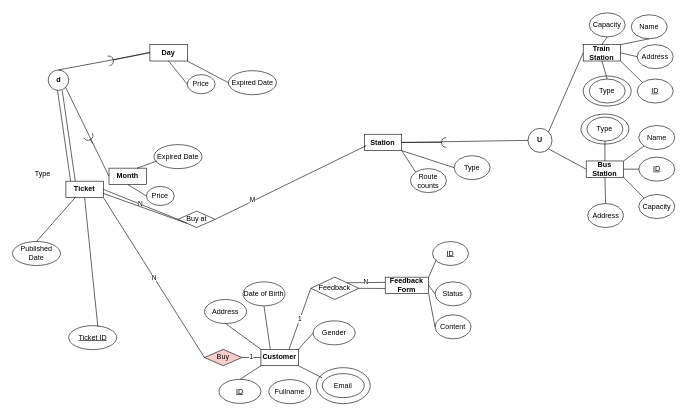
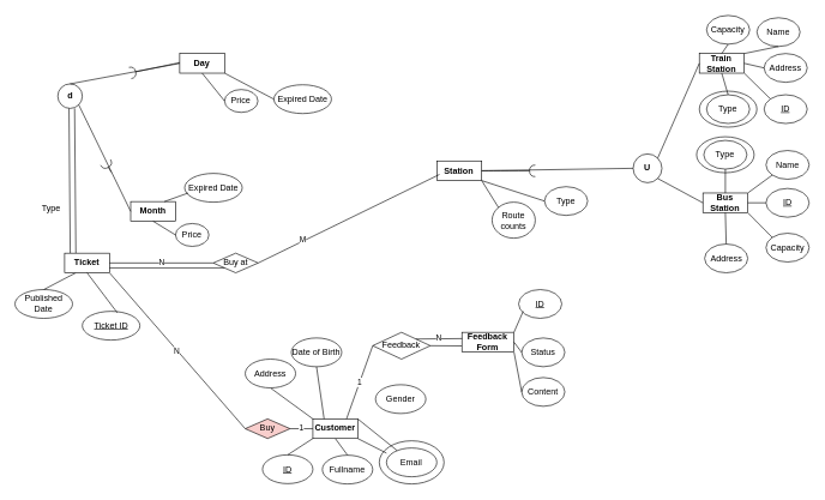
  <mxCell id="0" />
  <mxCell id="1" parent="0" />
  <mxCell id="2" value="" style="ellipse;whiteSpace=wrap;html=1;" parent="1" vertex="1"><mxGeometry x="967.35" y="189.61" width="80" height="50" as="geometry" /></mxCell>
  <mxCell id="3" value="" style="ellipse;whiteSpace=wrap;html=1;" parent="1" vertex="1"><mxGeometry x="971.18" y="126.21" width="80" height="50" as="geometry" /></mxCell>
  <mxCell id="4" value="" style="ellipse;whiteSpace=wrap;html=1;" parent="1" vertex="1"><mxGeometry x="526.34" y="612.22" width="90" height="60" as="geometry" /></mxCell>
  <mxCell id="5" value="Type" style="text;html=1;align=center;verticalAlign=middle;resizable=0;points=[];autosize=1;strokeColor=none;fillColor=none;" parent="1" vertex="1"><mxGeometry x="45" y="274.5" width="50" height="30" as="geometry" /></mxCell>
  <mxCell id="6" value="&lt;u&gt;ID&lt;/u&gt;" style="ellipse;whiteSpace=wrap;html=1;" parent="1" vertex="1"><mxGeometry x="364.06" y="631.77" width="70" height="40" as="geometry" /></mxCell>
  <mxCell id="7" value="Fullname" style="ellipse;whiteSpace=wrap;html=1;" parent="1" vertex="1"><mxGeometry x="447.23" y="632.22" width="70" height="40" as="geometry" /></mxCell>
  <mxCell id="8" value="Email" style="ellipse;whiteSpace=wrap;html=1;" parent="1" vertex="1"><mxGeometry x="536.34" y="622.22" width="70" height="40" as="geometry" /></mxCell>
  <mxCell id="9" value="" style="endArrow=none;html=1;rounded=0;entryX=0;entryY=1;entryDx=0;entryDy=0;exitX=0.5;exitY=0;exitDx=0;exitDy=0;" parent="1" source="6" target="12" edge="1"><mxGeometry width="50" height="50" relative="1" as="geometry"><mxPoint x="482.34" y="541.77" as="sourcePoint" /><mxPoint x="532.34" y="491.77" as="targetPoint" /></mxGeometry></mxCell>
+ <mxCell id="10" value="" style="endArrow=none;html=1;rounded=0;entryX=0.5;entryY=1;entryDx=0;entryDy=0;exitX=0.5;exitY=0;exitDx=0;exitDy=0;" parent="1" source="7" target="12" edge="1"><mxGeometry width="50" height="50" relative="1" as="geometry"><mxPoint x="432.34" y="601.77" as="sourcePoint" /><mxPoint x="482.34" y="551.77" as="targetPoint" /></mxGeometry></mxCell>
  <mxCell id="11" value="" style="endArrow=none;html=1;rounded=0;entryX=1;entryY=1;entryDx=0;entryDy=0;" parent="1" target="12" edge="1"><mxGeometry width="50" height="50" relative="1" as="geometry"><mxPoint x="536.34" y="629.27" as="sourcePoint" /><mxPoint x="542.34" y="551.77" as="targetPoint" /></mxGeometry></mxCell>
  <mxCell id="12" value="&lt;b&gt;Customer&lt;/b&gt;" style="rounded=0;whiteSpace=wrap;html=1;" parent="1" vertex="1"><mxGeometry x="434.061" y="581.775" width="62.345" height="27.273" as="geometry" /></mxCell>
  <mxCell id="13" value="" style="endArrow=none;html=1;rounded=0;entryX=0.5;entryY=1;entryDx=0;entryDy=0;exitX=0.5;exitY=1;exitDx=0;exitDy=0;" parent="1" source="42" target="42" edge="1"><mxGeometry width="50" height="50" relative="1" as="geometry"><mxPoint x="512.34" y="571.77" as="sourcePoint" /><mxPoint x="562.34" y="521.77" as="targetPoint" /></mxGeometry></mxCell>
- <mxCell id="14" value="" style="endArrow=none;html=1;rounded=0;entryX=0;entryY=0.5;entryDx=0;entryDy=0;exitX=1;exitY=0;exitDx=0;exitDy=0;" parent="1" source="12" target="43" edge="1"><mxGeometry width="50" height="50" relative="1" as="geometry"><mxPoint x="512.34" y="571.77" as="sourcePoint" /><mxPoint x="562.34" y="521.77" as="targetPoint" /></mxGeometry></mxCell>
+ <mxCell id="14" value="" style="endArrow=none;html=1;rounded=0;exitX=1;exitY=0;exitDx=0;exitDy=0;" parent="1" source="12" target="8" edge="1"><mxGeometry width="50" height="50" relative="1" as="geometry"><mxPoint x="512.34" y="571.77" as="sourcePoint" /><mxPoint x="562.34" y="521.77" as="targetPoint" /></mxGeometry></mxCell>
  <mxCell id="15" value="" style="endArrow=none;html=1;rounded=0;entryX=0.5;entryY=1;entryDx=0;entryDy=0;exitX=0;exitY=0;exitDx=0;exitDy=0;" parent="1" source="12" target="41" edge="1"><mxGeometry width="50" height="50" relative="1" as="geometry"><mxPoint x="432.34" y="511.77" as="sourcePoint" /><mxPoint x="532.34" y="491.77" as="targetPoint" /></mxGeometry></mxCell>
  <mxCell id="16" value="1" style="endArrow=none;html=1;rounded=0;entryX=1;entryY=0.5;entryDx=0;entryDy=0;exitX=0;exitY=0.5;exitDx=0;exitDy=0;" parent="1" source="12" target="18" edge="1"><mxGeometry width="50" height="50" relative="1" as="geometry"><mxPoint x="404.06" y="601.77" as="sourcePoint" /><mxPoint x="454.06" y="551.77" as="targetPoint" /></mxGeometry></mxCell>
  <mxCell id="17" value="N" style="endArrow=none;html=1;rounded=0;entryX=1;entryY=1;entryDx=0;entryDy=0;exitX=0;exitY=0.5;exitDx=0;exitDy=0;" parent="1" source="18" target="58" edge="1"><mxGeometry width="50" height="50" relative="1" as="geometry"><mxPoint x="167.72" y="534.5" as="sourcePoint" /><mxPoint x="217.72" y="484.5" as="targetPoint" /></mxGeometry></mxCell>
  <mxCell id="18" value="Buy" style="rhombus;whiteSpace=wrap;html=1;fillColor=#f8cecc;" parent="1" vertex="1"><mxGeometry x="339.997" y="581.775" width="62.345" height="27.273" as="geometry" /></mxCell>
  <mxCell id="19" value="1" style="endArrow=none;html=1;rounded=0;exitX=0;exitY=0.5;exitDx=0;exitDy=0;entryX=0.75;entryY=0;entryDx=0;entryDy=0;" parent="1" source="38" target="12" edge="1"><mxGeometry width="50" height="50" relative="1" as="geometry"><mxPoint x="602.34" y="601.77" as="sourcePoint" /><mxPoint x="482.34" y="511.77" as="targetPoint" /></mxGeometry></mxCell>
  <mxCell id="20" value="&lt;b&gt;Month&lt;/b&gt;" style="rounded=0;whiteSpace=wrap;html=1;" parent="1" vertex="1"><mxGeometry x="180.82" y="279.727" width="62.345" height="27.273" as="geometry" /></mxCell>
  <mxCell id="21" value="&lt;b&gt;Day&lt;/b&gt;" style="rounded=0;whiteSpace=wrap;html=1;" parent="1" vertex="1"><mxGeometry x="248.97" y="73.93" width="62.345" height="27.273" as="geometry" /></mxCell>
  <mxCell id="22" value="&lt;b&gt;Station&lt;/b&gt;" style="rounded=0;whiteSpace=wrap;html=1;" parent="1" vertex="1"><mxGeometry x="606.335" y="223.253" width="62.345" height="27.273" as="geometry" /></mxCell>
  <mxCell id="23" value="Buy at" style="rhombus;whiteSpace=wrap;html=1;" parent="1" vertex="1"><mxGeometry x="295.657" y="351.438" width="62.345" height="27.273" as="geometry" /></mxCell>
  <mxCell id="24" value="&lt;b&gt;d&lt;/b&gt;" style="ellipse;whiteSpace=wrap;html=1;aspect=fixed;" parent="1" vertex="1"><mxGeometry x="79.51" y="116.091" width="34.091" height="34.091" as="geometry" /></mxCell>
  <mxCell id="25" value="" style="endArrow=none;html=1;rounded=0;entryX=0.125;entryY=0;entryDx=0;entryDy=0;entryPerimeter=0;" parent="1" target="58" edge="1"><mxGeometry width="50" height="50" relative="1" as="geometry"><mxPoint x="95.096" y="150.182" as="sourcePoint" /><mxPoint x="266.544" y="136.545" as="targetPoint" /></mxGeometry></mxCell>
  <mxCell id="26" value="" style="endArrow=none;html=1;rounded=0;exitX=0.25;exitY=0;exitDx=0;exitDy=0;" parent="1" source="58" edge="1"><mxGeometry width="50" height="50" relative="1" as="geometry"><mxPoint x="102.889" y="170.636" as="sourcePoint" /><mxPoint x="102.889" y="150.182" as="targetPoint" /></mxGeometry></mxCell>
  <mxCell id="27" value="" style="endArrow=none;html=1;rounded=0;entryX=0;entryY=0.5;entryDx=0;entryDy=0;exitX=0.5;exitY=0;exitDx=0;exitDy=0;strokeWidth=1;" parent="1" source="24" target="21" edge="1"><mxGeometry width="50" height="50" relative="1" as="geometry"><mxPoint x="211.993" y="116.091" as="sourcePoint" /><mxPoint x="250.958" y="82" as="targetPoint" /></mxGeometry></mxCell>
  <mxCell id="28" value="" style="endArrow=none;html=1;rounded=0;entryX=1;entryY=1;entryDx=0;entryDy=0;exitX=0;exitY=0.5;exitDx=0;exitDy=0;" parent="1" source="20" target="24" edge="1"><mxGeometry width="50" height="50" relative="1" as="geometry"><mxPoint x="258.751" y="232" as="sourcePoint" /><mxPoint x="297.717" y="197.909" as="targetPoint" /></mxGeometry></mxCell>
  <mxCell id="29" value="" style="rounded=0;orthogonalLoop=1;jettySize=auto;html=1;endArrow=halfCircle;endFill=0;endSize=6;strokeWidth=1;sketch=0;fontSize=12;curved=1;" parent="1" edge="1"><mxGeometry relative="1" as="geometry"><mxPoint x="153.648" y="238.818" as="sourcePoint" /><mxPoint x="145.855" y="225.182" as="targetPoint" /></mxGeometry></mxCell>
  <mxCell id="30" value="" style="rounded=0;orthogonalLoop=1;jettySize=auto;html=1;endArrow=halfCircle;endFill=0;endSize=6;strokeWidth=1;sketch=0;fontSize=12;curved=1;exitX=0;exitY=0.5;exitDx=0;exitDy=0;" parent="1" edge="1"><mxGeometry relative="1" as="geometry"><mxPoint x="248.97" y="86.566" as="sourcePoint" /><mxPoint x="180" y="101" as="targetPoint" /></mxGeometry></mxCell>
  <mxCell id="31" value="Expired Date" style="ellipse;whiteSpace=wrap;html=1;" parent="1" vertex="1"><mxGeometry x="379.87" y="117.34" width="80" height="40" as="geometry" /></mxCell>
  <mxCell id="32" value="Price" style="ellipse;whiteSpace=wrap;html=1;" parent="1" vertex="1"><mxGeometry x="311.32" y="123.93" width="46.34" height="31.82" as="geometry" /></mxCell>
  <mxCell id="33" value="" style="endArrow=none;html=1;rounded=0;entryX=0;entryY=0.5;entryDx=0;entryDy=0;exitX=0.5;exitY=1;exitDx=0;exitDy=0;" parent="1" source="21" target="32" edge="1"><mxGeometry width="50" height="50" relative="1" as="geometry"><mxPoint x="297.66" y="203.93" as="sourcePoint" /><mxPoint x="347.66" y="153.93" as="targetPoint" /></mxGeometry></mxCell>
  <mxCell id="34" value="" style="endArrow=none;html=1;rounded=0;entryX=1;entryY=1;entryDx=0;entryDy=0;exitX=0;exitY=0.5;exitDx=0;exitDy=0;" parent="1" source="31" target="21" edge="1"><mxGeometry width="50" height="50" relative="1" as="geometry"><mxPoint x="457.66" y="203.93" as="sourcePoint" /><mxPoint x="507.66" y="153.93" as="targetPoint" /></mxGeometry></mxCell>
  <mxCell id="35" value="Price" style="ellipse;whiteSpace=wrap;html=1;" parent="1" vertex="1"><mxGeometry x="243.17" y="310.18" width="46.34" height="31.82" as="geometry" /></mxCell>
  <mxCell id="36" value="" style="endArrow=none;html=1;rounded=0;entryX=0.5;entryY=1;entryDx=0;entryDy=0;exitX=0;exitY=0.5;exitDx=0;exitDy=0;" parent="1" source="35" target="20" edge="1"><mxGeometry width="50" height="50" relative="1" as="geometry"><mxPoint x="409.51" y="302" as="sourcePoint" /><mxPoint x="459.51" y="252" as="targetPoint" /></mxGeometry></mxCell>
  <mxCell id="37" value="&lt;b&gt;Feedback Form&lt;/b&gt;" style="rounded=0;whiteSpace=wrap;html=1;" parent="1" vertex="1"><mxGeometry x="641.18" y="461.43" width="72.34" height="27.27" as="geometry" /></mxCell>
  <mxCell id="38" value="Feedback" style="rhombus;whiteSpace=wrap;html=1;" parent="1" vertex="1"><mxGeometry x="517.23" y="461.43" width="80" height="37.27" as="geometry" /></mxCell>
  <mxCell id="39" value="" style="endArrow=none;html=1;rounded=0;exitX=1;exitY=0.5;exitDx=0;exitDy=0;entryX=-0.003;entryY=0.693;entryDx=0;entryDy=0;entryPerimeter=0;" parent="1" source="38" target="37" edge="1"><mxGeometry width="50" height="50" relative="1" as="geometry"><mxPoint x="643.37" y="439.27" as="sourcePoint" /><mxPoint x="693.37" y="389.27" as="targetPoint" /></mxGeometry></mxCell>
  <mxCell id="40" value="N" style="endArrow=none;html=1;rounded=0;entryX=1;entryY=0;entryDx=0;entryDy=0;exitX=0.004;exitY=0.319;exitDx=0;exitDy=0;exitPerimeter=0;" parent="1" source="37" target="38" edge="1"><mxGeometry width="50" height="50" relative="1" as="geometry"><mxPoint x="643.37" y="439.27" as="sourcePoint" /><mxPoint x="693.37" y="389.27" as="targetPoint" /></mxGeometry></mxCell>
  <mxCell id="41" value="Address" style="ellipse;whiteSpace=wrap;html=1;" parent="1" vertex="1"><mxGeometry x="340.06" y="498.7" width="70" height="40" as="geometry" /></mxCell>
  <mxCell id="42" value="Date of Birth" style="ellipse;whiteSpace=wrap;html=1;" parent="1" vertex="1"><mxGeometry x="404.12" y="469.27" width="70" height="40" as="geometry" /></mxCell>
  <mxCell id="43" value="Gender" style="ellipse;whiteSpace=wrap;html=1;" parent="1" vertex="1"><mxGeometry x="521.07" y="534.27" width="70" height="40" as="geometry" /></mxCell>
  <mxCell id="44" value="&lt;u&gt;ID&lt;/u&gt;" style="ellipse;whiteSpace=wrap;html=1;" parent="1" vertex="1"><mxGeometry x="720" y="402" width="60" height="40" as="geometry" /></mxCell>
  <mxCell id="45" value="Status" style="ellipse;whiteSpace=wrap;html=1;" parent="1" vertex="1"><mxGeometry x="724.26" y="469.27" width="60" height="40" as="geometry" /></mxCell>
  <mxCell id="46" value="Content" style="ellipse;whiteSpace=wrap;html=1;" parent="1" vertex="1"><mxGeometry x="724.26" y="524.27" width="60" height="40" as="geometry" /></mxCell>
  <mxCell id="47" value="" style="endArrow=none;html=1;rounded=0;entryX=0;entryY=0.5;entryDx=0;entryDy=0;exitX=1;exitY=0;exitDx=0;exitDy=0;" parent="1" source="37" edge="1"><mxGeometry width="50" height="50" relative="1" as="geometry"><mxPoint x="621.85" y="519.27" as="sourcePoint" /><mxPoint x="726.34" y="432.22" as="targetPoint" /></mxGeometry></mxCell>
  <mxCell id="48" value="" style="endArrow=none;html=1;rounded=0;entryX=1;entryY=1;entryDx=0;entryDy=0;exitX=0;exitY=0.5;exitDx=0;exitDy=0;" parent="1" source="46" target="37" edge="1"><mxGeometry width="50" height="50" relative="1" as="geometry"><mxPoint x="621.85" y="519.27" as="sourcePoint" /><mxPoint x="671.85" y="469.27" as="targetPoint" /></mxGeometry></mxCell>
  <mxCell id="49" value="" style="endArrow=none;html=1;rounded=0;entryX=0;entryY=0.5;entryDx=0;entryDy=0;exitX=1;exitY=0.5;exitDx=0;exitDy=0;" parent="1" source="37" target="45" edge="1"><mxGeometry width="50" height="50" relative="1" as="geometry"><mxPoint x="621.85" y="519.27" as="sourcePoint" /><mxPoint x="671.85" y="469.27" as="targetPoint" /></mxGeometry></mxCell>
  <mxCell id="50" value="Type" style="ellipse;whiteSpace=wrap;html=1;" parent="1" vertex="1"><mxGeometry x="755.99" y="258.97" width="60" height="40" as="geometry" /></mxCell>
  <mxCell id="51" value="" style="endArrow=none;html=1;rounded=0;entryX=0;entryY=0.5;entryDx=0;entryDy=0;exitX=1;exitY=1;exitDx=0;exitDy=0;" parent="1" source="22" target="50" edge="1"><mxGeometry width="50" height="50" relative="1" as="geometry"><mxPoint x="668.68" y="362.11" as="sourcePoint" /><mxPoint x="718.68" y="312.11" as="targetPoint" /></mxGeometry></mxCell>
- <mxCell id="52" value="Route counts" style="ellipse;whiteSpace=wrap;html=1;" parent="1" vertex="1"><mxGeometry x="683.17" y="280.53" width="60" height="40" as="geometry" /></mxCell>
+ <mxCell id="52" value="Route counts" style="ellipse;whiteSpace=wrap;html=1;" parent="1" vertex="1"><mxGeometry x="683.17" y="280.53" width="60" height="50" as="geometry" /></mxCell>
  <mxCell id="53" value="" style="endArrow=none;html=1;rounded=0;entryX=0;entryY=0;entryDx=0;entryDy=0;exitX=1;exitY=1;exitDx=0;exitDy=0;" parent="1" source="22" target="52" edge="1"><mxGeometry width="50" height="50" relative="1" as="geometry"><mxPoint x="818.68" y="350.97" as="sourcePoint" /><mxPoint x="868.68" y="300.97" as="targetPoint" /></mxGeometry></mxCell>
- <mxCell id="54" value="&lt;u&gt;Ticket ID&lt;/u&gt;" style="ellipse;whiteSpace=wrap;html=1;" parent="1" vertex="1"><mxGeometry x="113.6" y="542.22" width="80" height="40" as="geometry" /></mxCell>
+ <mxCell id="54" value="&lt;u&gt;Ticket ID&lt;/u&gt;" style="ellipse;whiteSpace=wrap;html=1;" parent="1" vertex="1"><mxGeometry x="113.6" y="432.22" width="80" height="40" as="geometry" /></mxCell>
  <mxCell id="55" value="Published Date" style="ellipse;whiteSpace=wrap;html=1;" parent="1" vertex="1"><mxGeometry x="20" y="402" width="80" height="40" as="geometry" /></mxCell>
  <mxCell id="56" value="" style="endArrow=none;html=1;rounded=0;entryX=0.25;entryY=1;entryDx=0;entryDy=0;exitX=0.5;exitY=0;exitDx=0;exitDy=0;" parent="1" source="55" target="58" edge="1"><mxGeometry width="50" height="50" relative="1" as="geometry"><mxPoint x="119.51" y="391.43" as="sourcePoint" /><mxPoint x="169.51" y="341.43" as="targetPoint" /></mxGeometry></mxCell>
  <mxCell id="57" value="" style="endArrow=none;html=1;rounded=0;entryX=0.5;entryY=0;entryDx=0;entryDy=0;exitX=0.5;exitY=0;exitDx=0;exitDy=0;" parent="1" source="54" target="54" edge="1"><mxGeometry width="50" height="50" relative="1" as="geometry"><mxPoint x="119.51" y="391.43" as="sourcePoint" /><mxPoint x="169.51" y="341.43" as="targetPoint" /></mxGeometry></mxCell>
- <mxCell id="58" value="&lt;b&gt;Ticket&lt;/b&gt;" style="rounded=0;whiteSpace=wrap;html=1;" parent="1" vertex="1"><mxGeometry x="109.023" y="301.435" width="62.345" height="27.273" as="geometry" /></mxCell>
+ <mxCell id="58" value="&lt;b&gt;Ticket&lt;/b&gt;" style="rounded=0;whiteSpace=wrap;html=1;" parent="1" vertex="1"><mxGeometry x="89.023" y="351.435" width="62.345" height="27.273" as="geometry" /></mxCell>
  <mxCell id="59" value="&lt;b&gt;U&lt;/b&gt;" style="ellipse;whiteSpace=wrap;html=1;aspect=fixed;" parent="1" vertex="1"><mxGeometry x="879.17" y="213.48" width="40" height="40" as="geometry" /></mxCell>
  <mxCell id="60" value="&lt;b&gt;Train Station&lt;/b&gt;" style="rounded=0;whiteSpace=wrap;html=1;" parent="1" vertex="1"><mxGeometry x="971.175" y="73.933" width="62.345" height="27.273" as="geometry" /></mxCell>
  <mxCell id="61" value="&lt;b&gt;Bus Station&lt;/b&gt;" style="rounded=0;whiteSpace=wrap;html=1;" parent="1" vertex="1"><mxGeometry x="976.175" y="267.793" width="62.345" height="27.273" as="geometry" /></mxCell>
  <mxCell id="62" value="" style="endArrow=none;html=1;rounded=0;entryX=0;entryY=0.5;entryDx=0;entryDy=0;exitX=1;exitY=0;exitDx=0;exitDy=0;" parent="1" source="59" target="60" edge="1"><mxGeometry width="50" height="50" relative="1" as="geometry"><mxPoint x="864.06" y="388.71" as="sourcePoint" /><mxPoint x="914.06" y="338.71" as="targetPoint" /></mxGeometry></mxCell>
  <mxCell id="63" value="" style="endArrow=none;html=1;rounded=0;entryX=1;entryY=1;entryDx=0;entryDy=0;exitX=0;exitY=0.5;exitDx=0;exitDy=0;" parent="1" source="61" target="59" edge="1"><mxGeometry width="50" height="50" relative="1" as="geometry"><mxPoint x="864.06" y="388.71" as="sourcePoint" /><mxPoint x="914.06" y="338.71" as="targetPoint" /></mxGeometry></mxCell>
  <mxCell id="64" value="Address" style="ellipse;whiteSpace=wrap;html=1;" parent="1" vertex="1"><mxGeometry x="1061.18" y="73.93" width="60" height="40" as="geometry" /></mxCell>
  <mxCell id="65" value="Name" style="ellipse;whiteSpace=wrap;html=1;" parent="1" vertex="1"><mxGeometry x="1051.18" y="24.16" width="60" height="40" as="geometry" /></mxCell>
  <mxCell id="66" value="&lt;u&gt;ID&lt;/u&gt;" style="ellipse;whiteSpace=wrap;html=1;" parent="1" vertex="1"><mxGeometry x="1061.18" y="131.21" width="60" height="40" as="geometry" /></mxCell>
  <mxCell id="67" value="Capacity" style="ellipse;whiteSpace=wrap;html=1;" parent="1" vertex="1"><mxGeometry x="981.18" y="20.98" width="60" height="40" as="geometry" /></mxCell>
  <mxCell id="68" value="Address" style="ellipse;whiteSpace=wrap;html=1;" parent="1" vertex="1"><mxGeometry x="978.52" y="338.71" width="60" height="40" as="geometry" /></mxCell>
  <mxCell id="69" value="Capacity" style="ellipse;whiteSpace=wrap;html=1;" parent="1" vertex="1"><mxGeometry x="1063.84" y="323.71" width="60" height="40" as="geometry" /></mxCell>
  <mxCell id="70" value="&lt;u&gt;ID&lt;/u&gt;" style="ellipse;whiteSpace=wrap;html=1;" parent="1" vertex="1"><mxGeometry x="1063.84" y="261.43" width="60" height="40" as="geometry" /></mxCell>
  <mxCell id="71" value="Name" style="ellipse;whiteSpace=wrap;html=1;" parent="1" vertex="1"><mxGeometry x="1063.84" y="208.71" width="60" height="40" as="geometry" /></mxCell>
  <mxCell id="72" value="Type" style="ellipse;whiteSpace=wrap;html=1;" parent="1" vertex="1"><mxGeometry x="981.18" y="131.21" width="60" height="40" as="geometry" /></mxCell>
  <mxCell id="73" value="" style="endArrow=none;html=1;rounded=0;entryX=0.5;entryY=1;entryDx=0;entryDy=0;exitX=0.5;exitY=0;exitDx=0;exitDy=0;" parent="1" source="60" target="67" edge="1"><mxGeometry width="50" height="50" relative="1" as="geometry"><mxPoint x="921.18" y="211.21" as="sourcePoint" /><mxPoint x="971.18" y="161.21" as="targetPoint" /></mxGeometry></mxCell>
  <mxCell id="74" value="" style="endArrow=none;html=1;rounded=0;entryX=0.5;entryY=1;entryDx=0;entryDy=0;exitX=1;exitY=0;exitDx=0;exitDy=0;" parent="1" source="60" target="65" edge="1"><mxGeometry width="50" height="50" relative="1" as="geometry"><mxPoint x="851.18" y="221.21" as="sourcePoint" /><mxPoint x="901.18" y="171.21" as="targetPoint" /></mxGeometry></mxCell>
  <mxCell id="75" value="" style="endArrow=none;html=1;rounded=0;entryX=0;entryY=0.5;entryDx=0;entryDy=0;exitX=1;exitY=0.5;exitDx=0;exitDy=0;" parent="1" source="60" target="64" edge="1"><mxGeometry width="50" height="50" relative="1" as="geometry"><mxPoint x="851.18" y="221.21" as="sourcePoint" /><mxPoint x="901.18" y="171.21" as="targetPoint" /></mxGeometry></mxCell>
  <mxCell id="76" value="" style="endArrow=none;html=1;rounded=0;entryX=0;entryY=0;entryDx=0;entryDy=0;exitX=1;exitY=1;exitDx=0;exitDy=0;" parent="1" source="60" target="66" edge="1"><mxGeometry width="50" height="50" relative="1" as="geometry"><mxPoint x="851.18" y="221.21" as="sourcePoint" /><mxPoint x="901.18" y="171.21" as="targetPoint" /></mxGeometry></mxCell>
  <mxCell id="77" value="" style="endArrow=none;html=1;rounded=0;entryX=0.5;entryY=1;entryDx=0;entryDy=0;exitX=0.5;exitY=0;exitDx=0;exitDy=0;" parent="1" source="72" target="60" edge="1"><mxGeometry width="50" height="50" relative="1" as="geometry"><mxPoint x="1011.18" y="123.71" as="sourcePoint" /><mxPoint x="901.18" y="171.21" as="targetPoint" /></mxGeometry></mxCell>
  <mxCell id="78" value="" style="endArrow=none;html=1;rounded=0;entryX=1;entryY=0;entryDx=0;entryDy=0;exitX=0;exitY=1;exitDx=0;exitDy=0;" parent="1" source="71" target="61" edge="1"><mxGeometry width="50" height="50" relative="1" as="geometry"><mxPoint x="853.84" y="208.71" as="sourcePoint" /><mxPoint x="903.84" y="158.71" as="targetPoint" /></mxGeometry></mxCell>
  <mxCell id="79" value="" style="endArrow=none;html=1;rounded=0;entryX=0;entryY=0.5;entryDx=0;entryDy=0;exitX=1;exitY=0.5;exitDx=0;exitDy=0;" parent="1" source="61" target="70" edge="1"><mxGeometry width="50" height="50" relative="1" as="geometry"><mxPoint x="853.84" y="208.71" as="sourcePoint" /><mxPoint x="903.84" y="158.71" as="targetPoint" /></mxGeometry></mxCell>
  <mxCell id="80" value="" style="endArrow=none;html=1;rounded=0;entryX=0;entryY=0;entryDx=0;entryDy=0;exitX=1;exitY=1;exitDx=0;exitDy=0;" parent="1" source="61" target="69" edge="1"><mxGeometry width="50" height="50" relative="1" as="geometry"><mxPoint x="853.84" y="208.71" as="sourcePoint" /><mxPoint x="903.84" y="158.71" as="targetPoint" /></mxGeometry></mxCell>
  <mxCell id="81" value="" style="endArrow=none;html=1;rounded=0;entryX=0.5;entryY=0;entryDx=0;entryDy=0;exitX=0.5;exitY=1;exitDx=0;exitDy=0;" parent="1" source="61" target="68" edge="1"><mxGeometry width="50" height="50" relative="1" as="geometry"><mxPoint x="853.84" y="208.71" as="sourcePoint" /><mxPoint x="903.84" y="158.71" as="targetPoint" /></mxGeometry></mxCell>
  <mxCell id="82" value="Type" style="ellipse;whiteSpace=wrap;html=1;" parent="1" vertex="1"><mxGeometry x="977.35" y="194.61" width="60" height="40" as="geometry" /></mxCell>
  <mxCell id="83" value="" style="endArrow=none;html=1;rounded=0;entryX=0.5;entryY=0;entryDx=0;entryDy=0;exitX=0.5;exitY=1;exitDx=0;exitDy=0;" parent="1" source="82" target="61" edge="1"><mxGeometry width="50" height="50" relative="1" as="geometry"><mxPoint x="1082.68" y="253.16" as="sourcePoint" /><mxPoint x="1048.68" y="278.16" as="targetPoint" /></mxGeometry></mxCell>
  <mxCell id="84" value="N" style="endArrow=none;html=1;rounded=0;entryX=1;entryY=0.5;entryDx=0;entryDy=0;exitX=0;exitY=0.5;exitDx=0;exitDy=0;" parent="1" source="23" target="58" edge="1"><mxGeometry width="50" height="50" relative="1" as="geometry"><mxPoint x="163.51" y="442" as="sourcePoint" /><mxPoint x="145.51" y="389" as="targetPoint" /></mxGeometry></mxCell>
  <mxCell id="85" value="" style="endArrow=none;html=1;rounded=0;entryX=1;entryY=0.75;entryDx=0;entryDy=0;exitX=0;exitY=1;exitDx=0;exitDy=0;" parent="1" source="23" target="58" edge="1"><mxGeometry width="50" height="50" relative="1" as="geometry"><mxPoint x="163.51" y="442" as="sourcePoint" /><mxPoint x="145.51" y="389" as="targetPoint" /></mxGeometry></mxCell>
  <mxCell id="86" value="" style="rounded=0;orthogonalLoop=1;jettySize=auto;html=1;endArrow=halfCircle;endFill=0;endSize=6;strokeWidth=1;sketch=0;fontSize=12;curved=1;exitX=1;exitY=0.5;exitDx=0;exitDy=0;" parent="1" source="22" edge="1"><mxGeometry relative="1" as="geometry"><mxPoint x="731.02" y="245.529" as="sourcePoint" /><mxPoint x="743.17" y="236.98" as="targetPoint" /></mxGeometry></mxCell>
  <mxCell id="87" value="" style="endArrow=none;html=1;rounded=0;entryX=0;entryY=0.5;entryDx=0;entryDy=0;exitX=1;exitY=0.5;exitDx=0;exitDy=0;" parent="1" source="22" target="59" edge="1"><mxGeometry width="50" height="50" relative="1" as="geometry"><mxPoint x="683.17" y="190.98" as="sourcePoint" /><mxPoint x="733.17" y="140.98" as="targetPoint" /></mxGeometry></mxCell>
  <mxCell id="88" value="" style="endArrow=none;html=1;rounded=0;entryX=0.5;entryY=1;entryDx=0;entryDy=0;exitX=0.608;exitY=0.051;exitDx=0;exitDy=0;exitPerimeter=0;" edge="1" parent="1" source="54" target="58"><mxGeometry width="50" height="50" relative="1" as="geometry"><mxPoint x="100" y="412" as="sourcePoint" /><mxPoint x="115" y="389" as="targetPoint" /></mxGeometry></mxCell>
  <mxCell id="89" value="" style="endArrow=none;html=1;rounded=0;exitX=1;exitY=0.5;exitDx=0;exitDy=0;" edge="1" parent="1" source="23"><mxGeometry width="50" height="50" relative="1" as="geometry"><mxPoint x="650" y="242" as="sourcePoint" /><mxPoint x="610" y="242" as="targetPoint" /></mxGeometry></mxCell>
  <mxCell id="90" value="M" style="edgeLabel;html=1;align=center;verticalAlign=middle;resizable=0;points=[];" vertex="1" connectable="0" parent="89"><mxGeometry x="-0.51" y="2" relative="1" as="geometry"><mxPoint as="offset" /></mxGeometry></mxCell>
  <mxCell id="91" value="Expired Date" style="ellipse;whiteSpace=wrap;html=1;" vertex="1" parent="1"><mxGeometry x="255.85" y="240.53" width="80" height="40" as="geometry" /></mxCell>
  <mxCell id="92" value="" style="endArrow=none;html=1;rounded=0;entryX=0.75;entryY=0;entryDx=0;entryDy=0;exitX=0;exitY=0.5;exitDx=0;exitDy=0;" edge="1" parent="1" target="20"><mxGeometry width="50" height="50" relative="1" as="geometry"><mxPoint x="260.82" y="267.79" as="sourcePoint" /><mxPoint x="191.82" y="231.79" as="targetPoint" /></mxGeometry></mxCell>
  <mxCell id="93" value="" style="endArrow=none;html=1;rounded=0;entryX=0.5;entryY=1;entryDx=0;entryDy=0;exitX=0.25;exitY=0;exitDx=0;exitDy=0;" edge="1" parent="1" source="12" target="42"><mxGeometry width="50" height="50" relative="1" as="geometry"><mxPoint x="444" y="592" as="sourcePoint" /><mxPoint x="385" y="549" as="targetPoint" /></mxGeometry></mxCell>
